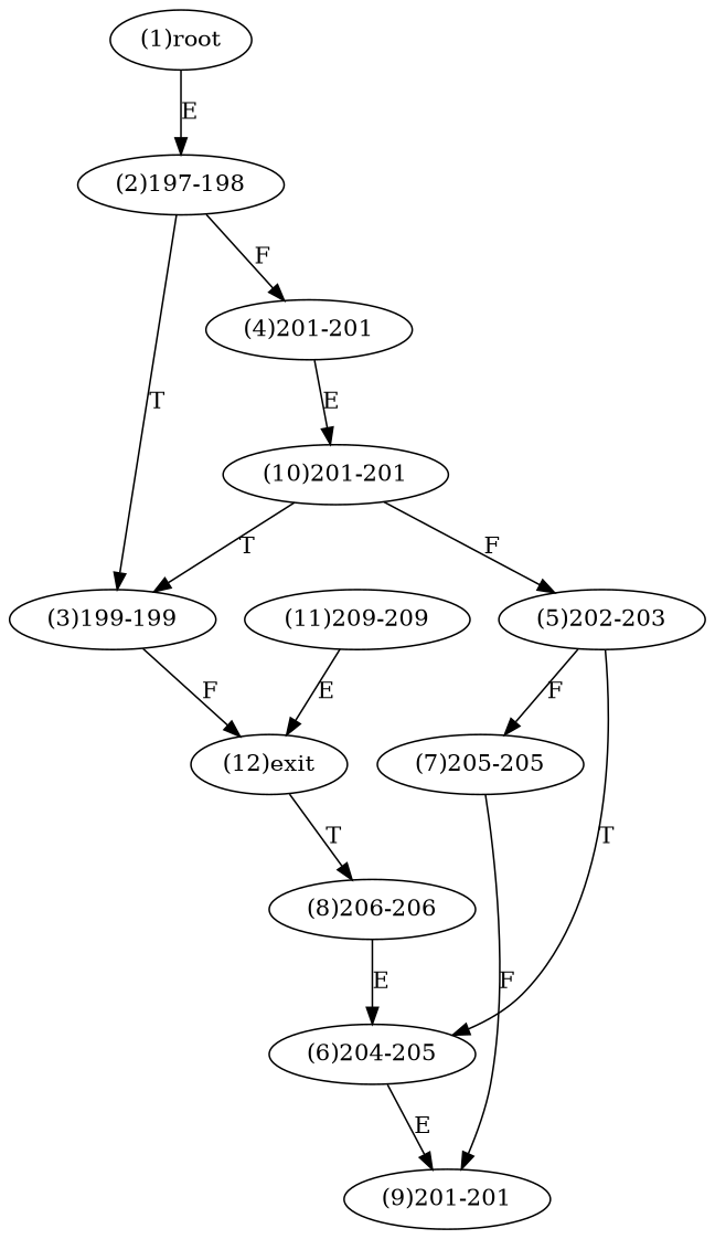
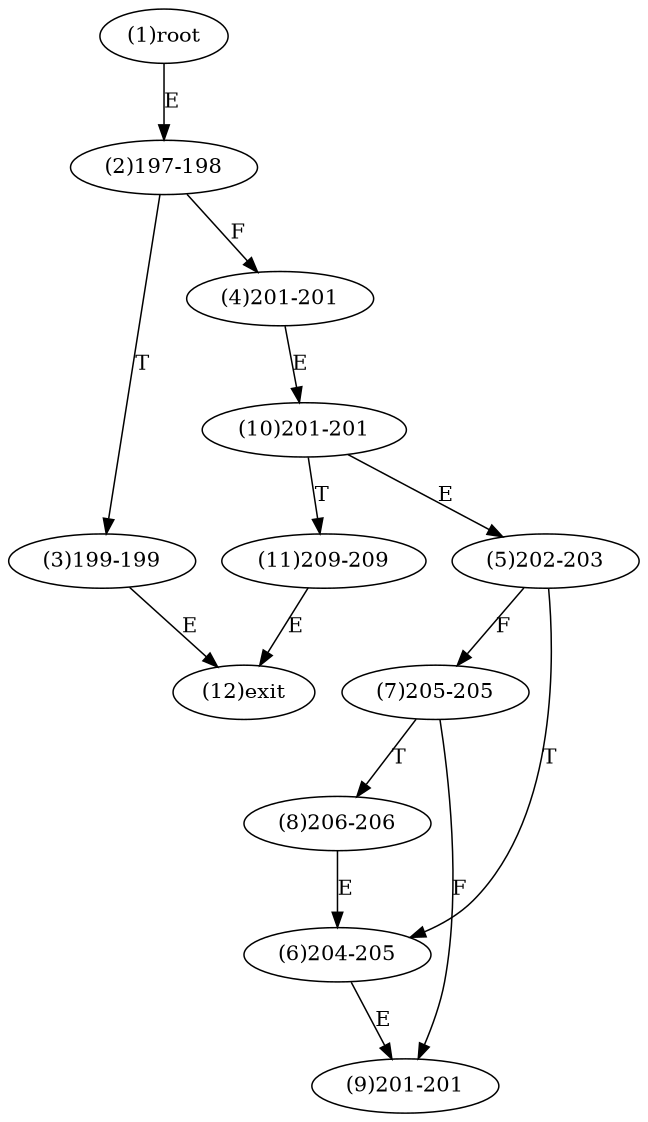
  digraph {
    n1 [label="(1)root"]
    n2 [label="(2)197-198"]
    n3 [label="(3)199-199"]
    n4 [label="(4)201-201"]
    n5 [label="(12)exit"]
    n6 [label="(10)201-201"]
    n7 [label="(5)202-203"]
    n8 [label="(11)209-209"]
    n9 [label="(6)204-205"]
    n10 [label="(7)205-205"]
    n11 [label="(9)201-201"]
    n12 [label="(8)206-206"]
    n1 -> n2 [label=E]
    n2 -> n3 [label=T]
    n2 -> n4 [label=F]
-   n3 -> n5 [label=F]
+   n3 -> n5 [label=E]
    n4 -> n6 [label=E]
-   n6 -> n7 [label=F]
-   n6 -> n3 [label=T]
+   n6 -> n7 [label=E]
+   n6 -> n8 [label=T]
    n7 -> n9 [label=T]
    n7 -> n10 [label=F]
    n8 -> n5 [label=E]
    n9 -> n11 [label=E]
    n10 -> n11 [label=F]
-   n5 -> n12 [label=T]
+   n10 -> n12 [label=T]
    n12 -> n9 [label=E]
  }
